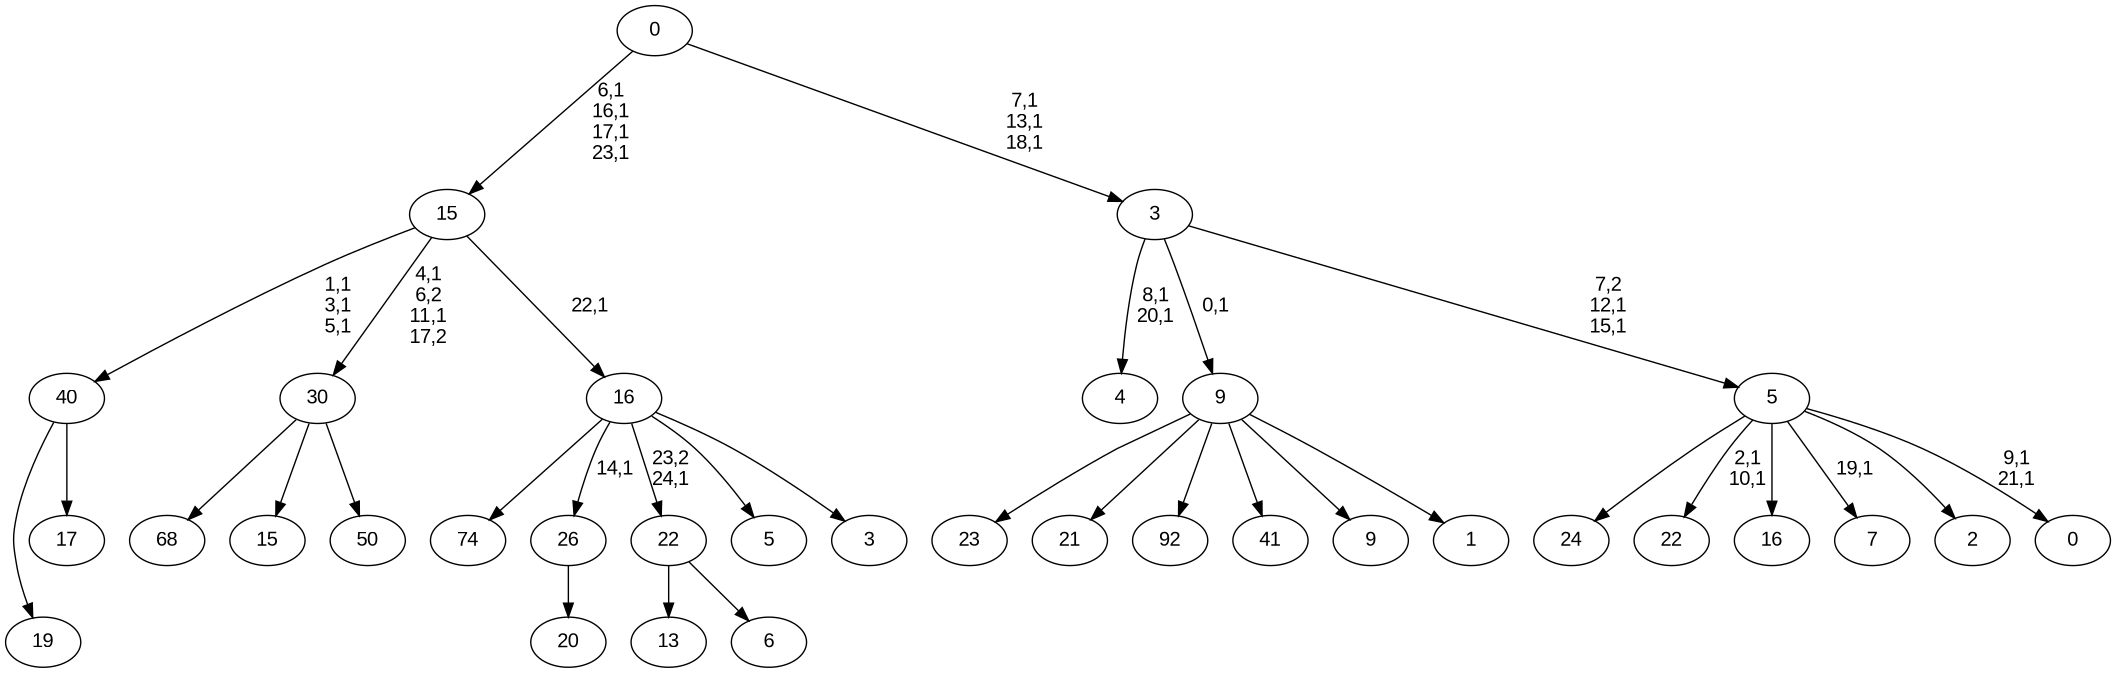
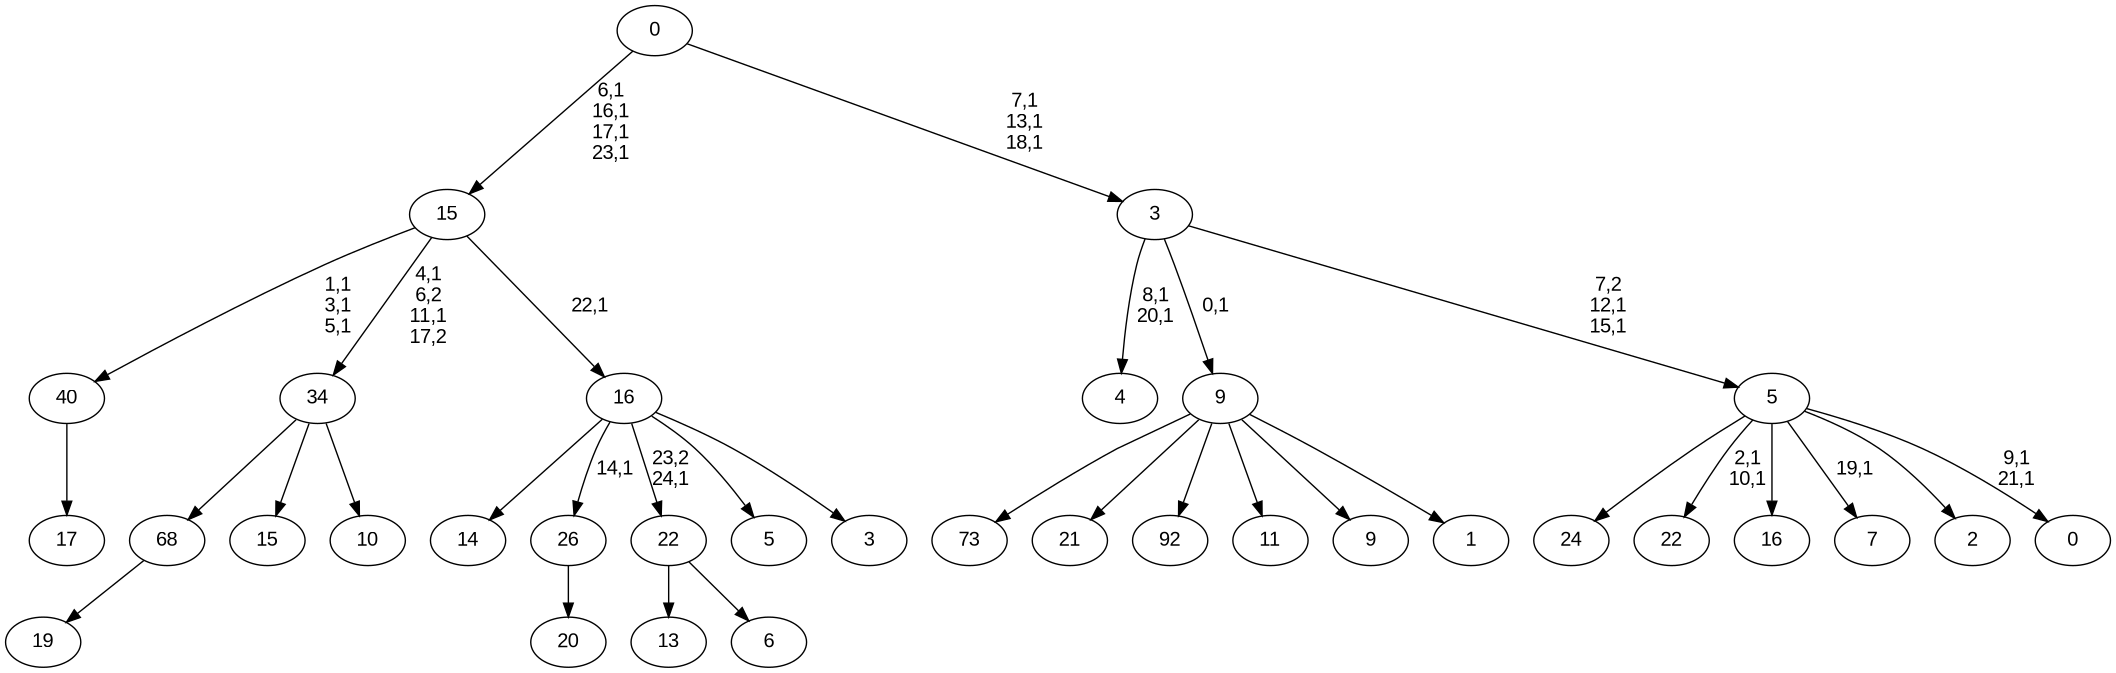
  digraph {
    fontname="Liberation Sans"
    node [fontname="Liberation Sans"]
    edge [fontname="Liberation Sans"]
    n1 [label=24]
-   n2 [label=23]
+   n2 [label=73]
    n3 [label=22]
    n4 [label=21]
    n5 [label=20]
    n6 [label=19]
    n7 [label=68]
    n8 [label=17]
    40
    n10 [label=16]
    n11 [label=15]
-   n12 [label=74]
+   n12 [label=14]
    n13 [label=13]
    n14 [label=92]
-   n15 [label=41]
-   n16 [label=50]
-   30
+   n15 [label=11]
+   n16 [label=10]
+   30 [label=34]
    n18 [label=9]
    26
    n20 [label=7]
    n21 [label=6]
    22
    n23 [label=5]
    n24 [label=4]
    n25 [label=3]
    16
    15
    n28 [label=2]
    n29 [label=1]
    9
    n31 [label=0]
    5
    3
    0
-   40 -> n6
+   n7 -> n6
    40 -> n8
    30 -> n7
    30 -> n11
    30 -> n16
    26 -> n5
    22 -> n13
    22 -> n21
    16 -> n12
    16 -> 26 [label="14,1"]
    16 -> 22 [label="23,2\n24,1"]
    16 -> n23
    16 -> n25
    15 -> 40 [label="1,1\n3,1\n5,1"]
    15 -> 30 [label="4,1\n6,2\n11,1\n17,2"]
    15 -> 16 [label="22,1"]
    9 -> n2
    9 -> n4
    9 -> n14
    9 -> n15
    9 -> n18
    9 -> n29
    5 -> n1
    5 -> n3 [label="2,1\n10,1"]
    5 -> n10
    5 -> n20 [label="19,1"]
    5 -> n28
    5 -> n31 [label="9,1\n21,1"]
    3 -> n24 [label="8,1\n20,1"]
    3 -> 9 [label="0,1"]
    3 -> 5 [label="7,2\n12,1\n15,1"]
    0 -> 15 [label="6,1\n16,1\n17,1\n23,1"]
    0 -> 3 [label="7,1\n13,1\n18,1"]
  }
